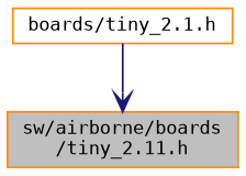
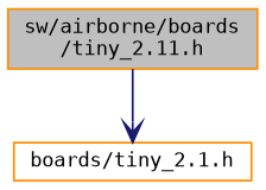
  digraph {
    fontname="DejaVu Sans Mono"
    node [color=darkorange fontname="DejaVu Sans Mono" fontsize=10 shape=record style=filled]
    n1 [fillcolor=grey75 fontcolor=black height=0.2 label="sw/airborne/boards\l/tiny_2.11.h" width=0.4]
    n2 [fillcolor=white height=0.2 label="boards/tiny_2.1.h" width=0.4]
-   n2 -> n1 [color=midnightblue fontname="DejaVu Sans Mono" fontsize=10 labelfontname=FreeSans labelfontsize=10 style=solid arrowhead=vee]
+   n1 -> n2 [color=midnightblue fontname="DejaVu Sans Mono" fontsize=10 labelfontname=FreeSans labelfontsize=10 style=solid arrowhead=vee]
  }
